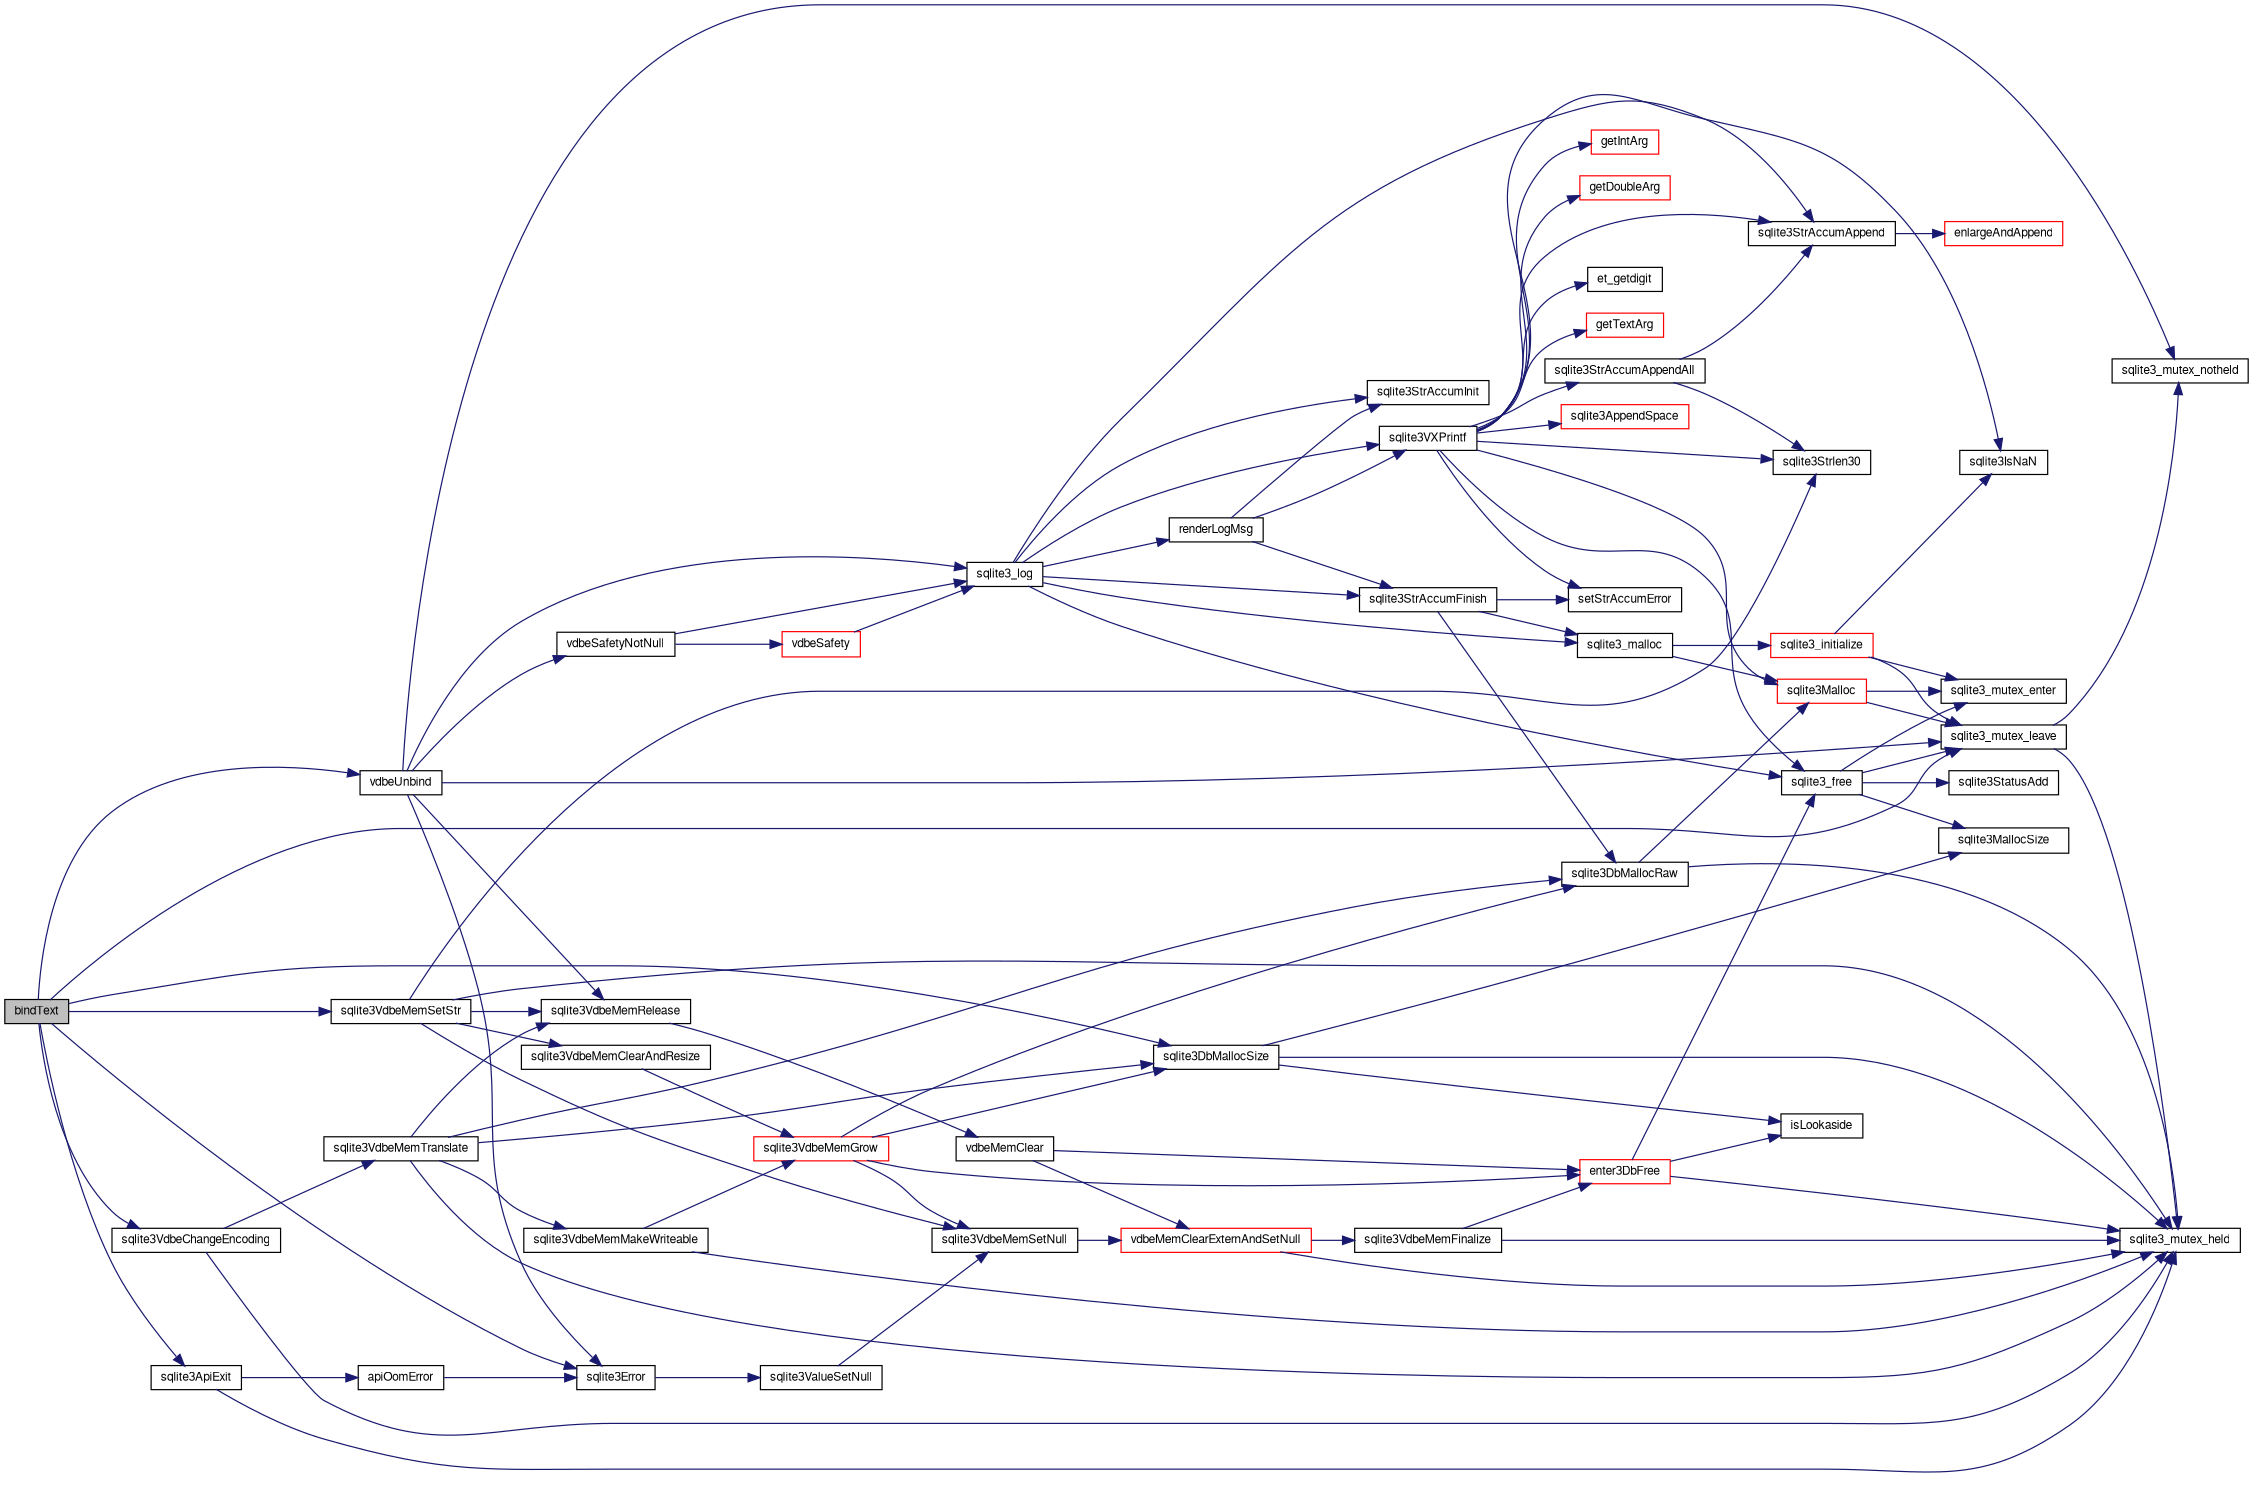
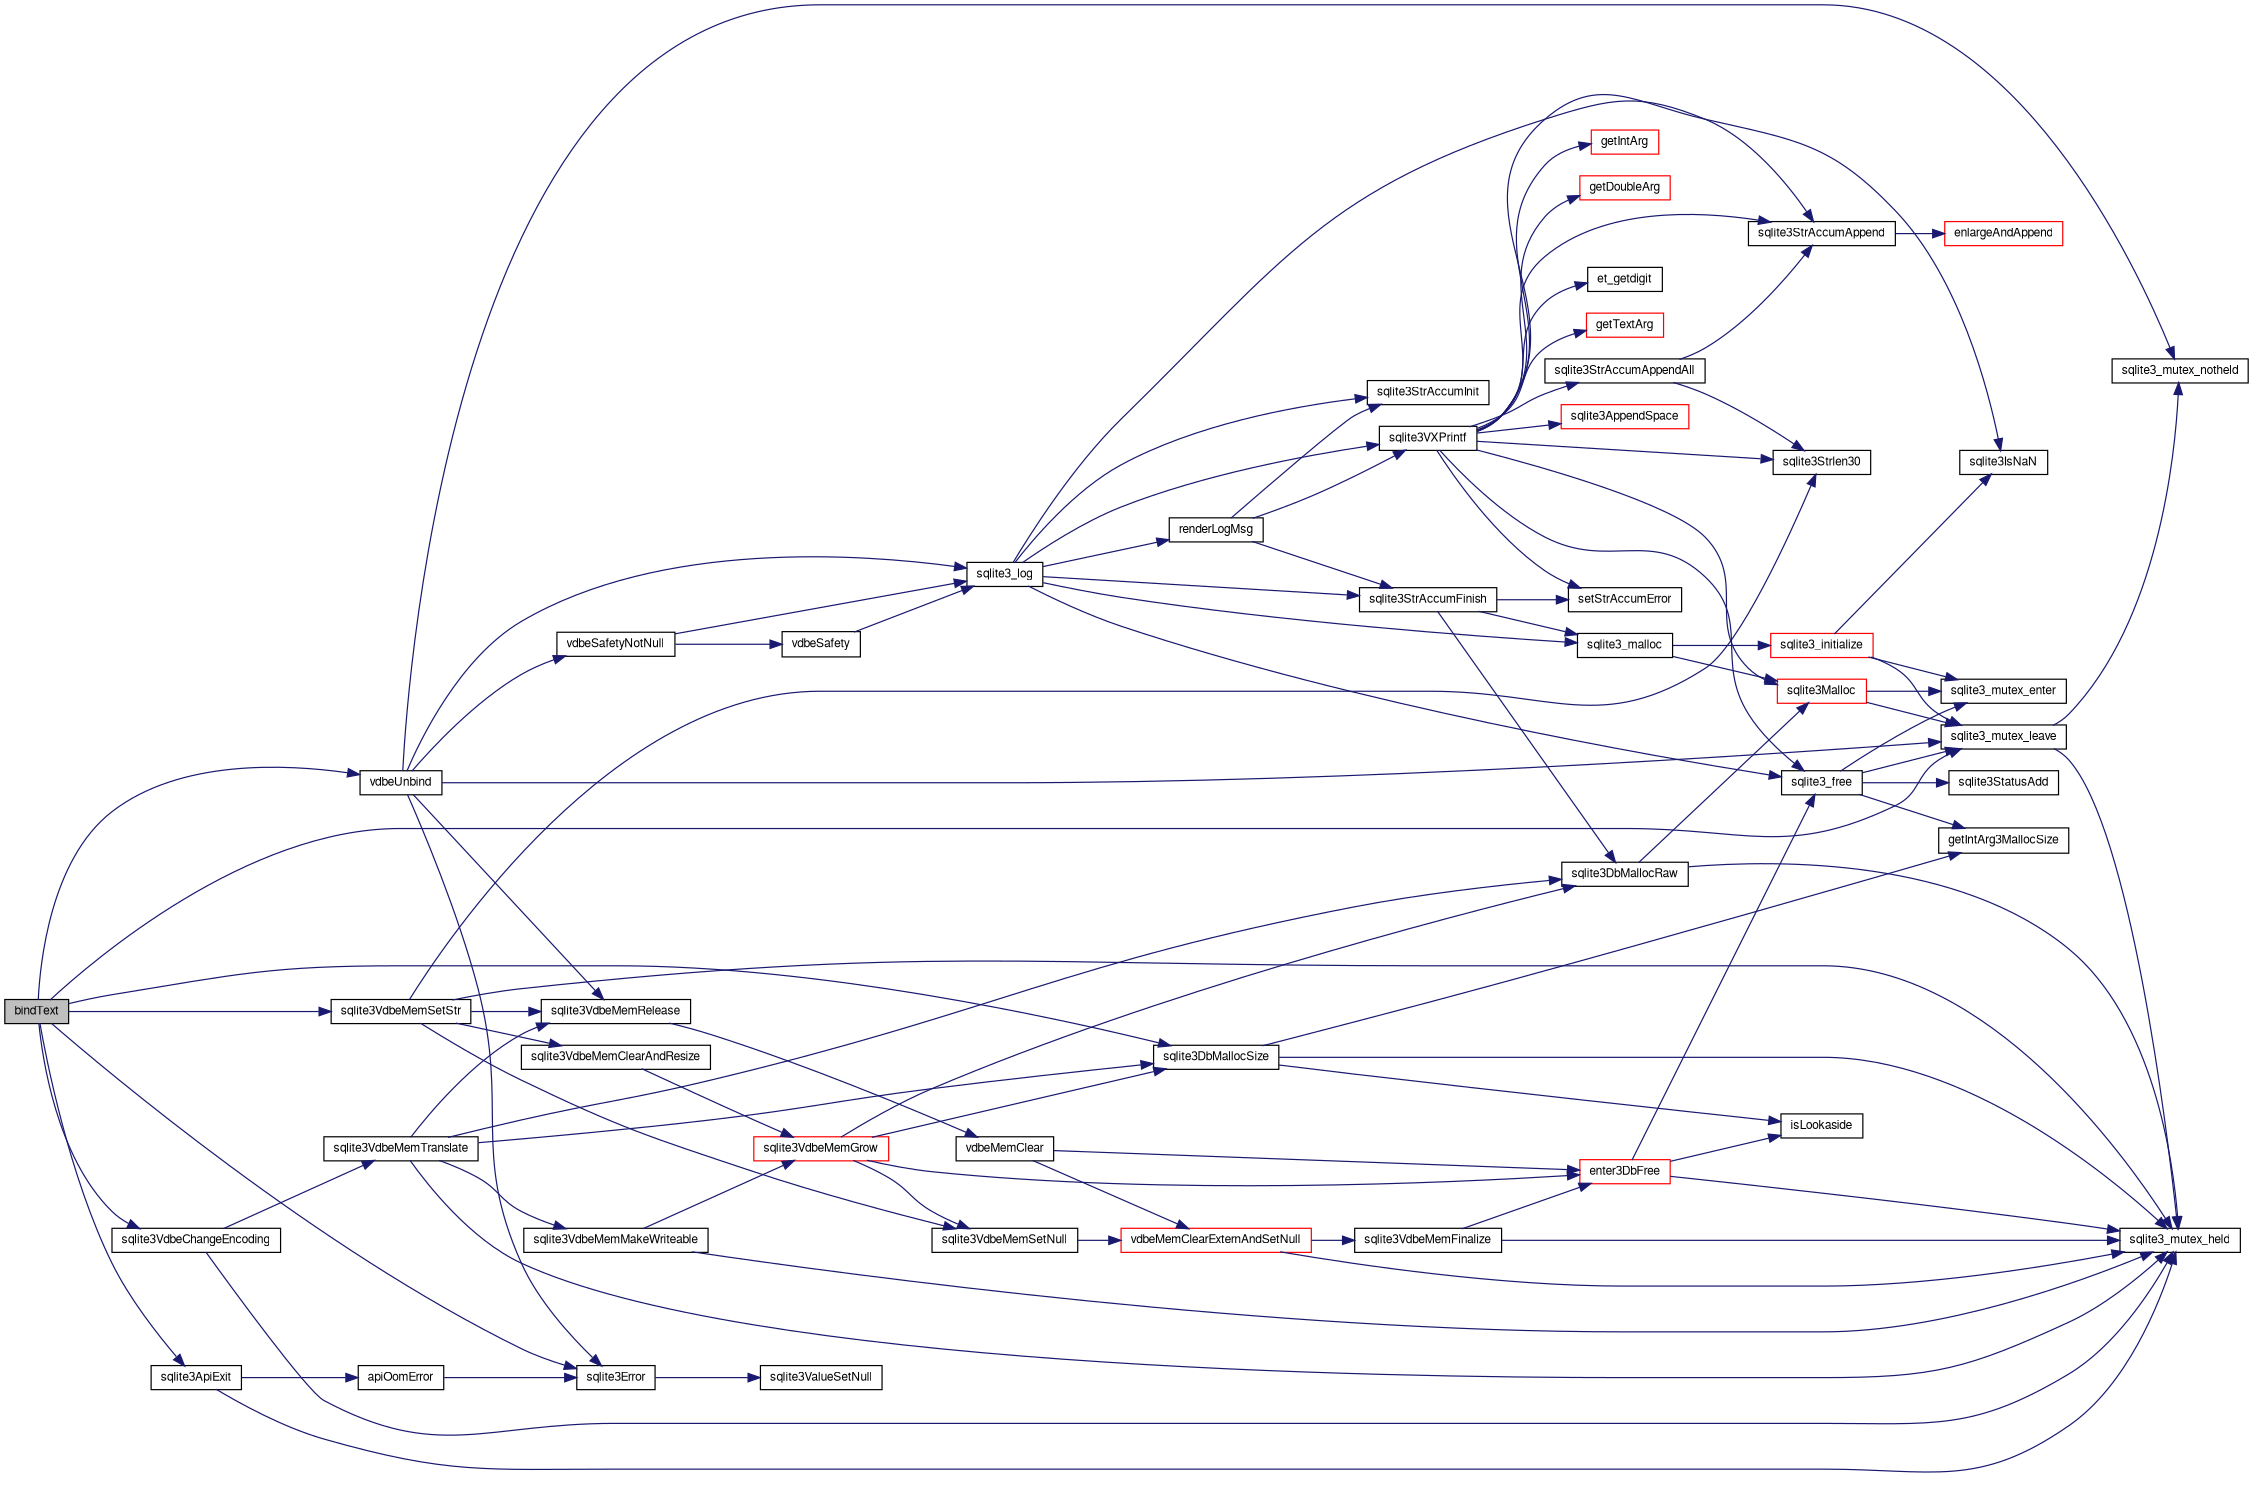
  digraph {
    rankdir=LR
    node [color=black fillcolor=white fontname=FreeSans fontsize=10 shape=record style=filled]
    edge [color=midnightblue fontname=FreeSans fontsize=10 labelfontname=FreeSans labelfontsize=10 style=solid]
    n1 [fillcolor=grey75 fontcolor=black height=0.2 label=bindText width=0.4]
    n2 [height=0.2 label=vdbeUnbind width=0.4]
    n3 [height=0.2 label=sqlite3_mutex_leave width=0.4]
    n4 [height=0.2 label=sqlite3Error width=0.4]
    n5 [height=0.2 label=sqlite3VdbeMemSetStr width=0.4]
    n6 [height=0.2 label=sqlite3VdbeChangeEncoding width=0.4]
    n7 [height=0.2 label=sqlite3ApiExit width=0.4]
    n8 [height=0.2 label=sqlite3DbMallocSize width=0.4]
    n9 [height=0.2 label=vdbeSafetyNotNull width=0.4]
    n10 [height=0.2 label=sqlite3_log width=0.4]
    n11 [height=0.2 label=sqlite3VdbeMemRelease width=0.4]
    n12 [height=0.2 label=sqlite3_mutex_notheld width=0.4]
    n13 [height=0.2 label=sqlite3_mutex_held width=0.4]
    n14 [height=0.2 label=sqlite3ValueSetNull width=0.4]
    n15 [height=0.2 label=sqlite3Strlen30 width=0.4]
    n16 [height=0.2 label=sqlite3VdbeMemSetNull width=0.4]
    n17 [height=0.2 label=sqlite3VdbeMemClearAndResize width=0.4]
    n18 [height=0.2 label=sqlite3VdbeMemTranslate width=0.4]
    n19 [height=0.2 label=apiOomError width=0.4]
-   n20 [color=red height=0.2 label=vdbeSafety width=0.4]
+   n20 [height=0.2 label=vdbeSafety width=0.4]
    n21 [height=0.2 label=renderLogMsg width=0.4]
    n22 [height=0.2 label=sqlite3StrAccumInit width=0.4]
    n23 [height=0.2 label=sqlite3VXPrintf width=0.4]
    n24 [height=0.2 label=sqlite3StrAccumAppend width=0.4]
    n25 [height=0.2 label=sqlite3_free width=0.4]
    n26 [height=0.2 label=sqlite3StrAccumFinish width=0.4]
    n27 [height=0.2 label=sqlite3_malloc width=0.4]
    n28 [height=0.2 label=sqlite3_mutex_enter width=0.4]
    n29 [height=0.2 label=vdbeMemClear width=0.4]
    n30 [color=red height=0.2 label=getIntArg width=0.4]
    n31 [color=red height=0.2 label=sqlite3Malloc width=0.4]
    n32 [height=0.2 label=setStrAccumError width=0.4]
    n33 [color=red height=0.2 label=getDoubleArg width=0.4]
    n34 [height=0.2 label=sqlite3IsNaN width=0.4]
    n35 [height=0.2 label=et_getdigit width=0.4]
    n36 [color=red height=0.2 label=getTextArg width=0.4]
    n37 [height=0.2 label=sqlite3StrAccumAppendAll width=0.4]
    n38 [color=red height=0.2 label=sqlite3AppendSpace width=0.4]
    n39 [color=red height=0.2 label=enlargeAndAppend width=0.4]
    n40 [height=0.2 label=sqlite3StatusAdd width=0.4]
-   n41 [height=0.2 label=sqlite3MallocSize width=0.4]
+   n41 [height=0.2 label=getIntArg3MallocSize width=0.4]
    n42 [height=0.2 label=sqlite3DbMallocRaw width=0.4]
    n43 [color=red height=0.2 label=sqlite3_initialize width=0.4]
    n44 [color=red height=0.2 label=vdbeMemClearExternAndSetNull width=0.4]
    n45 [height=0.2 label=sqlite3VdbeMemFinalize width=0.4]
    n46 [color=red height=0.2 label=enter3DbFree width=0.4]
    n47 [height=0.2 label=isLookaside width=0.4]
    n48 [color=red height=0.2 label=sqlite3VdbeMemGrow width=0.4]
    n49 [height=0.2 label=sqlite3VdbeMemMakeWriteable width=0.4]
    n1 -> n2
    n1 -> n3
    n1 -> n4
    n1 -> n5
    n1 -> n6
    n1 -> n7
    n1 -> n8
    n2 -> n3
    n2 -> n4
    n2 -> n9
    n2 -> n10
    n2 -> n11
    n2 -> n12
    n3 -> n12
    n3 -> n13
    n4 -> n14
    n5 -> n11
    n5 -> n13
    n5 -> n15
    n5 -> n16
    n5 -> n17
    n6 -> n13
    n6 -> n18
    n7 -> n13
    n7 -> n19
    n8 -> n13
    n8 -> n41
    n8 -> n47
    n9 -> n10
    n9 -> n20
    n10 -> n21
    n10 -> n22
    n10 -> n23
    n10 -> n24
    n10 -> n25
    n10 -> n26
    n10 -> n27
    n11 -> n29
-   n14 -> n16
    n16 -> n44
    n17 -> n48
    n18 -> n8
    n18 -> n11
    n18 -> n13
    n18 -> n42
    n18 -> n49
    n19 -> n4
    n20 -> n10
    n21 -> n22
    n21 -> n23
    n21 -> n26
    n23 -> n15
    n23 -> n24
    n23 -> n25
    n23 -> n30
    n23 -> n31
    n23 -> n32
    n23 -> n33
    n23 -> n34
    n23 -> n35
    n23 -> n36
    n23 -> n37
    n23 -> n38
    n24 -> n39
    n25 -> n3
    n25 -> n28
    n25 -> n40
    n25 -> n41
    n26 -> n27
    n26 -> n32
    n26 -> n42
    n27 -> n31
    n27 -> n43
    n29 -> n44
    n29 -> n46
    n31 -> n3
    n31 -> n28
    n37 -> n15
    n37 -> n24
    n42 -> n13
    n42 -> n31
    n43 -> n3
    n43 -> n28
    n43 -> n34
    n44 -> n13
    n44 -> n45
    n45 -> n13
    n45 -> n46
    n46 -> n13
    n46 -> n25
    n46 -> n47
    n48 -> n8
    n48 -> n16
    n48 -> n42
    n48 -> n46
    n49 -> n13
    n49 -> n48
  }
